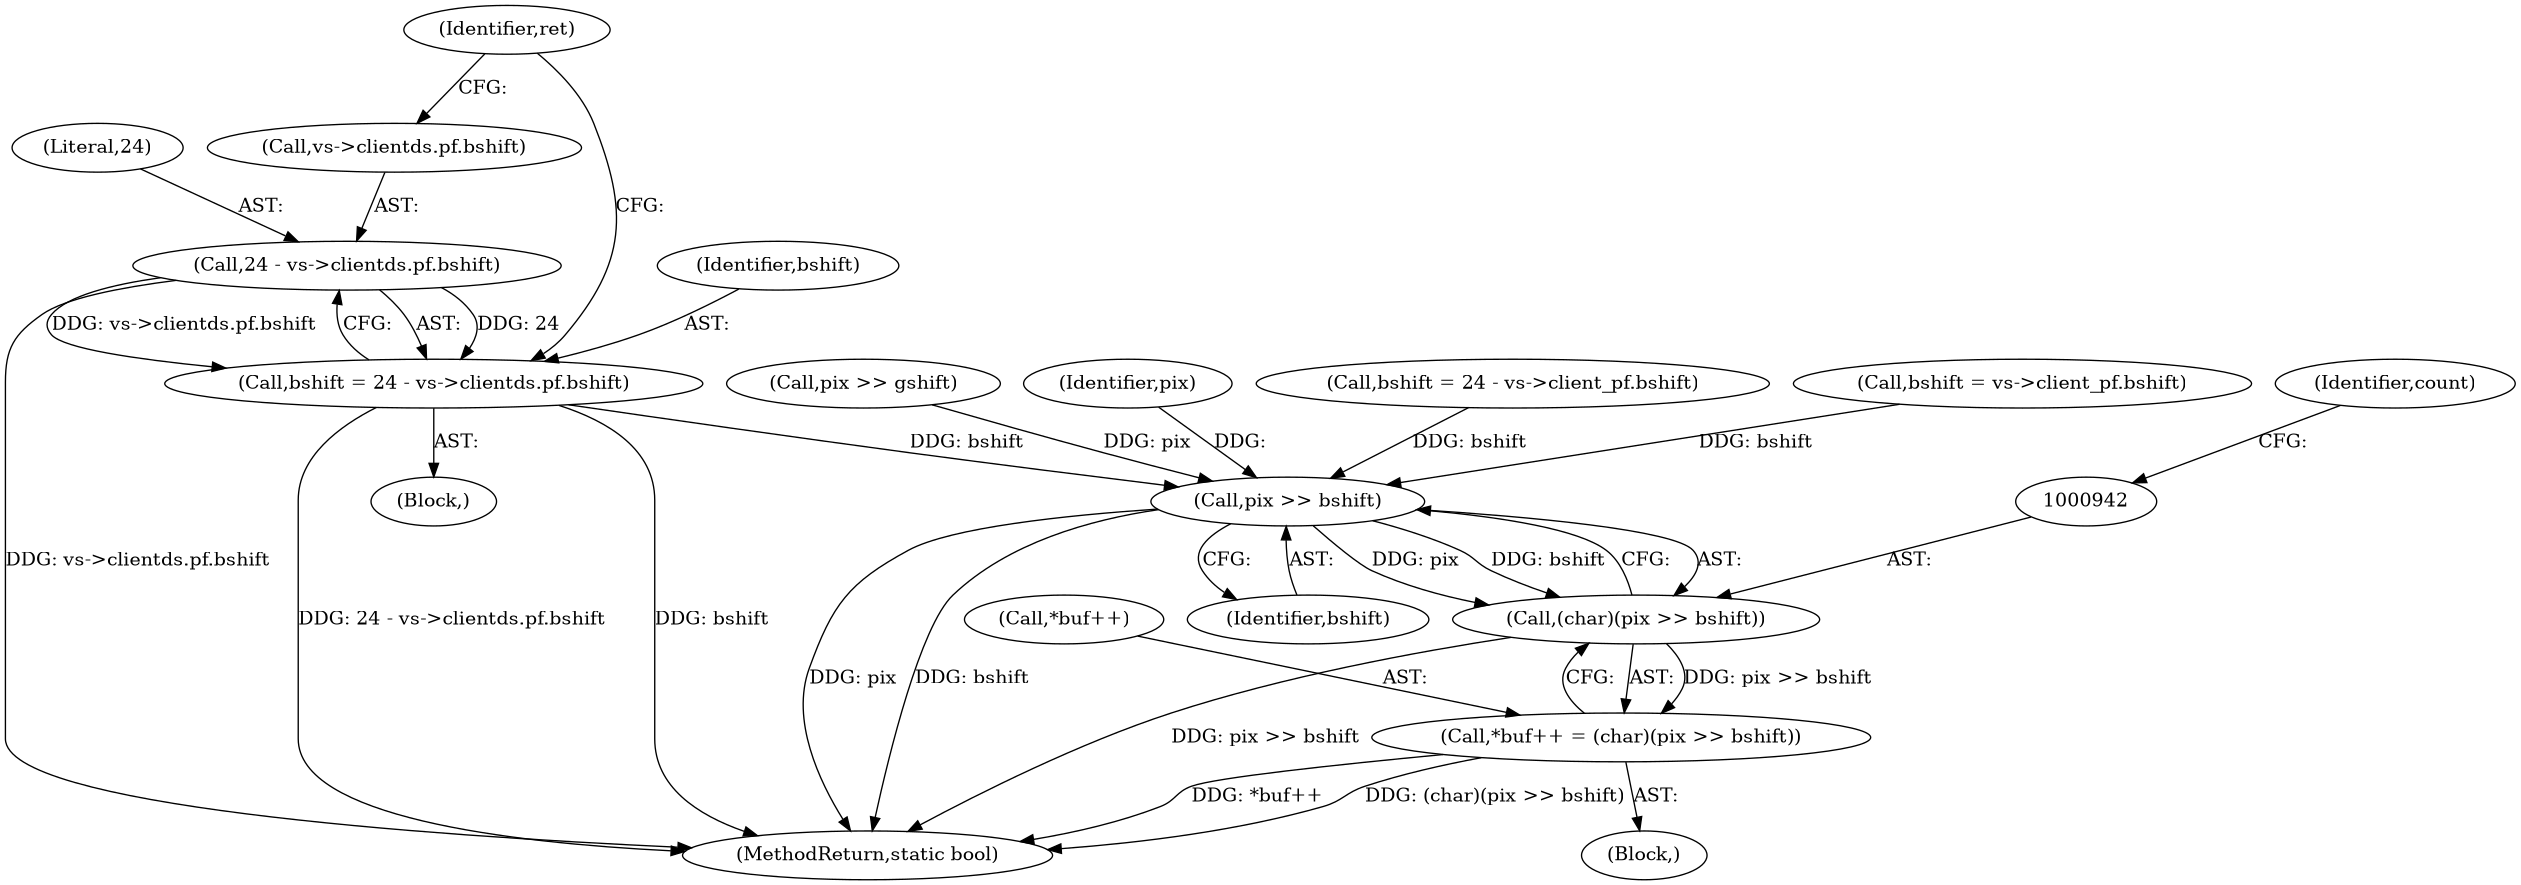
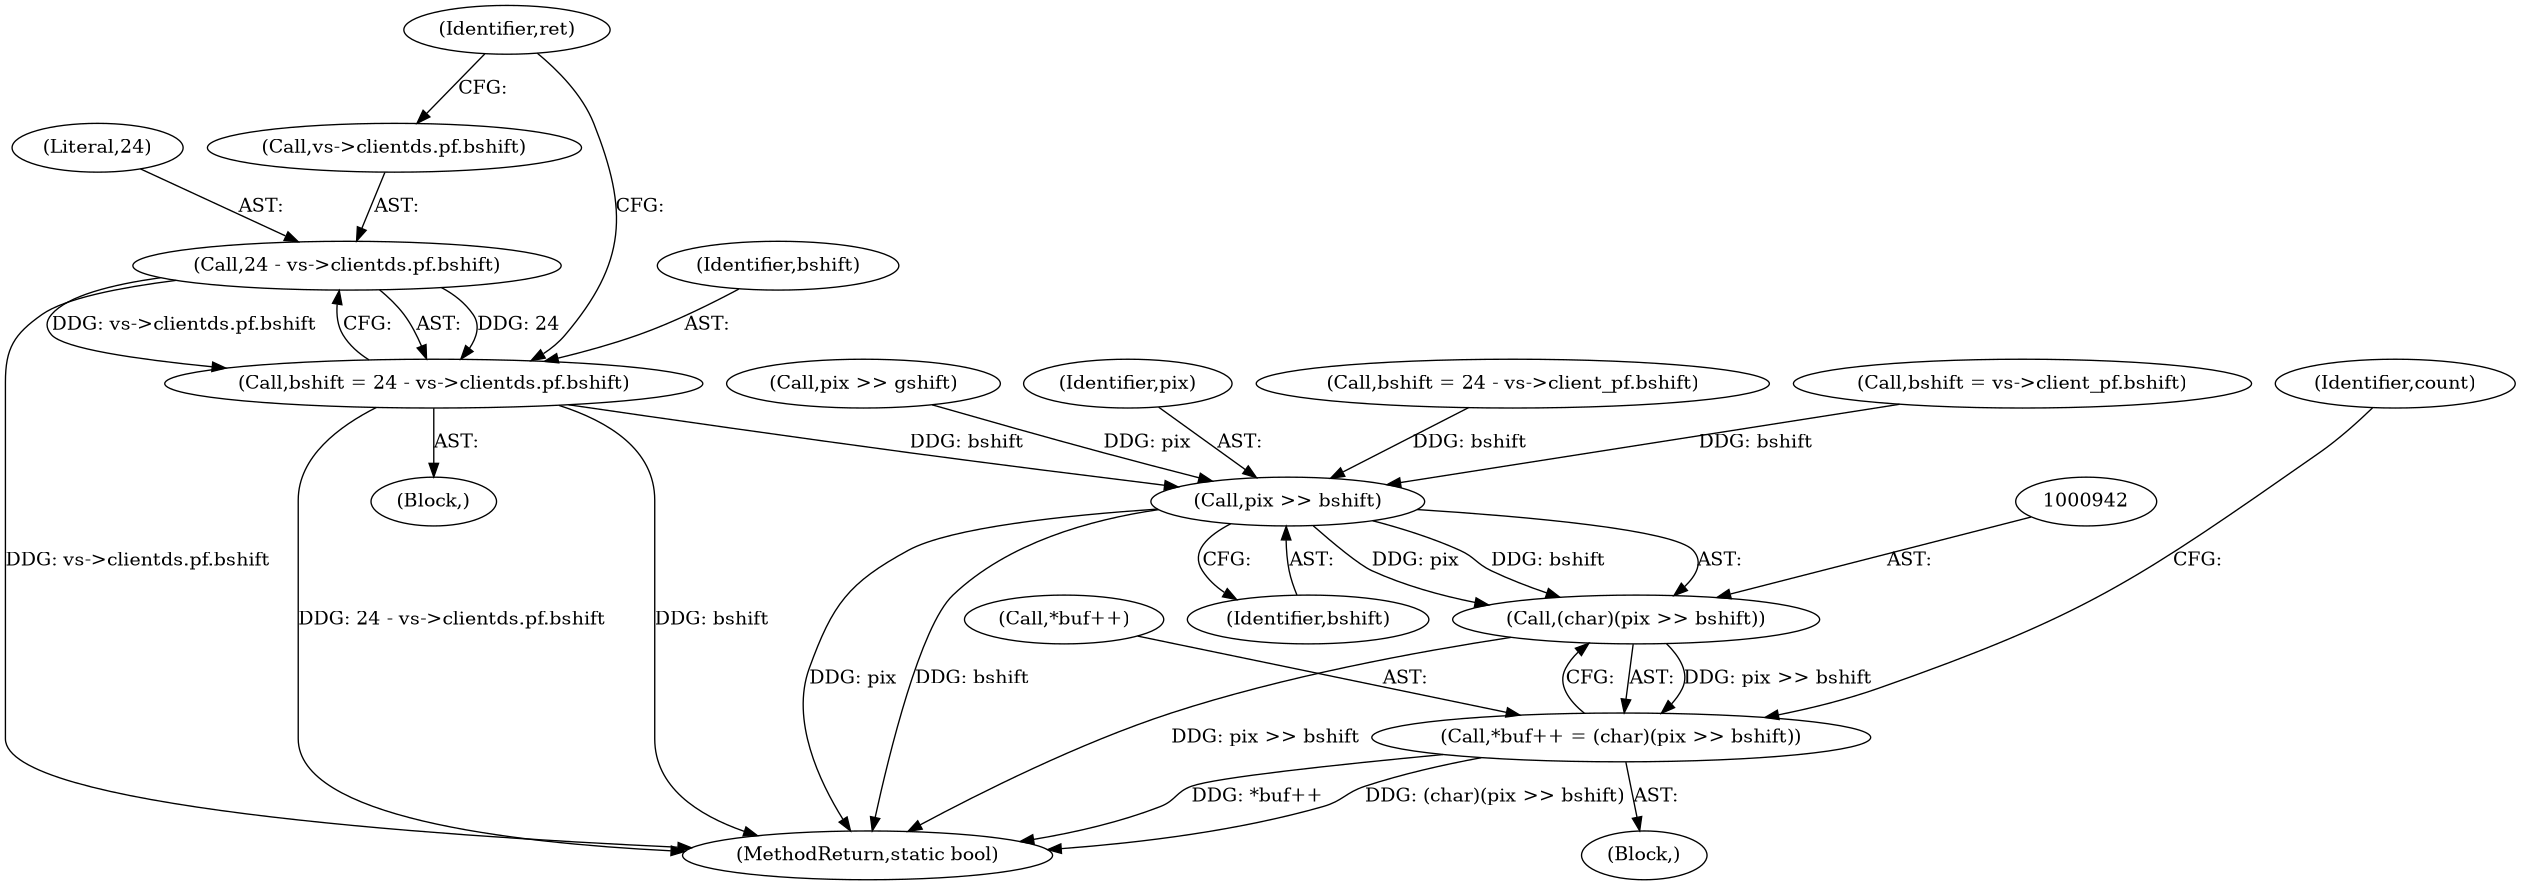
  digraph {
    n1 [label="(Call,24 - vs->clientds.pf.bshift)"]
    n2 [label="(Call,bshift = 24 - vs->clientds.pf.bshift)"]
    n3 [label="(MethodReturn,static bool)"]
    n4 [label="(Call,pix >> bshift)"]
    n5 [label="(Block,)"]
    n6 [label="(Call,vs->clientds.pf.bshift)"]
    n7 [label="(Call,(char)(pix >> bshift))"]
    n8 [label="(Identifier,bshift)"]
    n9 [label="(Call,*buf++ = (char)(pix >> bshift))"]
    n10 [label="(Block,)"]
    n11 [label="(Call,pix >> gshift)"]
    n12 [label="(Identifier,pix)"]
    n13 [label="(Literal,24)"]
    n14 [label="(Call,bshift = 24 - vs->client_pf.bshift)"]
    n15 [label="(Call,*buf++)"]
    n16 [label="(Identifier,count)"]
    n17 [label="(Call,bshift = vs->client_pf.bshift)"]
    n18 [label="(Identifier,ret)"]
    n19 [label="(Identifier,bshift)"]
    1000942
    n1 -> n2 [label="AST: "]
    n1 -> n2 [label="DDG: 24"]
    n1 -> n2 [label="DDG: vs->clientds.pf.bshift"]
    n1 -> n3 [label="DDG: vs->clientds.pf.bshift"]
    n2 -> n1 [label="CFG: "]
    n2 -> n3 [label="DDG: bshift"]
    n2 -> n3 [label="DDG: 24 - vs->clientds.pf.bshift"]
    n2 -> n4 [label="DDG: bshift"]
    n2 -> n5 [label="AST: "]
    n4 -> n3 [label="DDG: pix"]
    n4 -> n3 [label="DDG: bshift"]
    n4 -> n7 [label="AST: "]
    n4 -> n7 [label="DDG: pix"]
    n4 -> n7 [label="DDG: bshift"]
    n4 -> n8 [label="CFG: "]
    n6 -> n1 [label="AST: "]
    n7 -> n3 [label="DDG: pix >> bshift"]
-   n7 -> n4 [label="CFG: "]
    n7 -> n9 [label="AST: "]
    n7 -> n9 [label="DDG: pix >> bshift"]
    n8 -> n4 [label="AST: "]
    n9 -> n3 [label="DDG: *buf++"]
    n9 -> n3 [label="DDG: (char)(pix >> bshift)"]
    n9 -> n7 [label="CFG: "]
    n9 -> n10 [label="AST: "]
    n11 -> n4 [label="DDG: pix"]
-   n12 -> n4 [label="DDG: "]
+   n12 -> n4 [label="AST: "]
    n13 -> n1 [label="AST: "]
    n14 -> n4 [label="DDG: bshift"]
    n15 -> n9 [label="AST: "]
-   n16 -> 1000942 [label="CFG: "]
+   n16 -> n9 [label="CFG: "]
    n17 -> n4 [label="DDG: bshift"]
    n18 -> n2 [label="CFG: "]
    n18 -> n6 [label="CFG: "]
    n19 -> n2 [label="AST: "]
    1000942 -> n7 [label="AST: "]
  }
